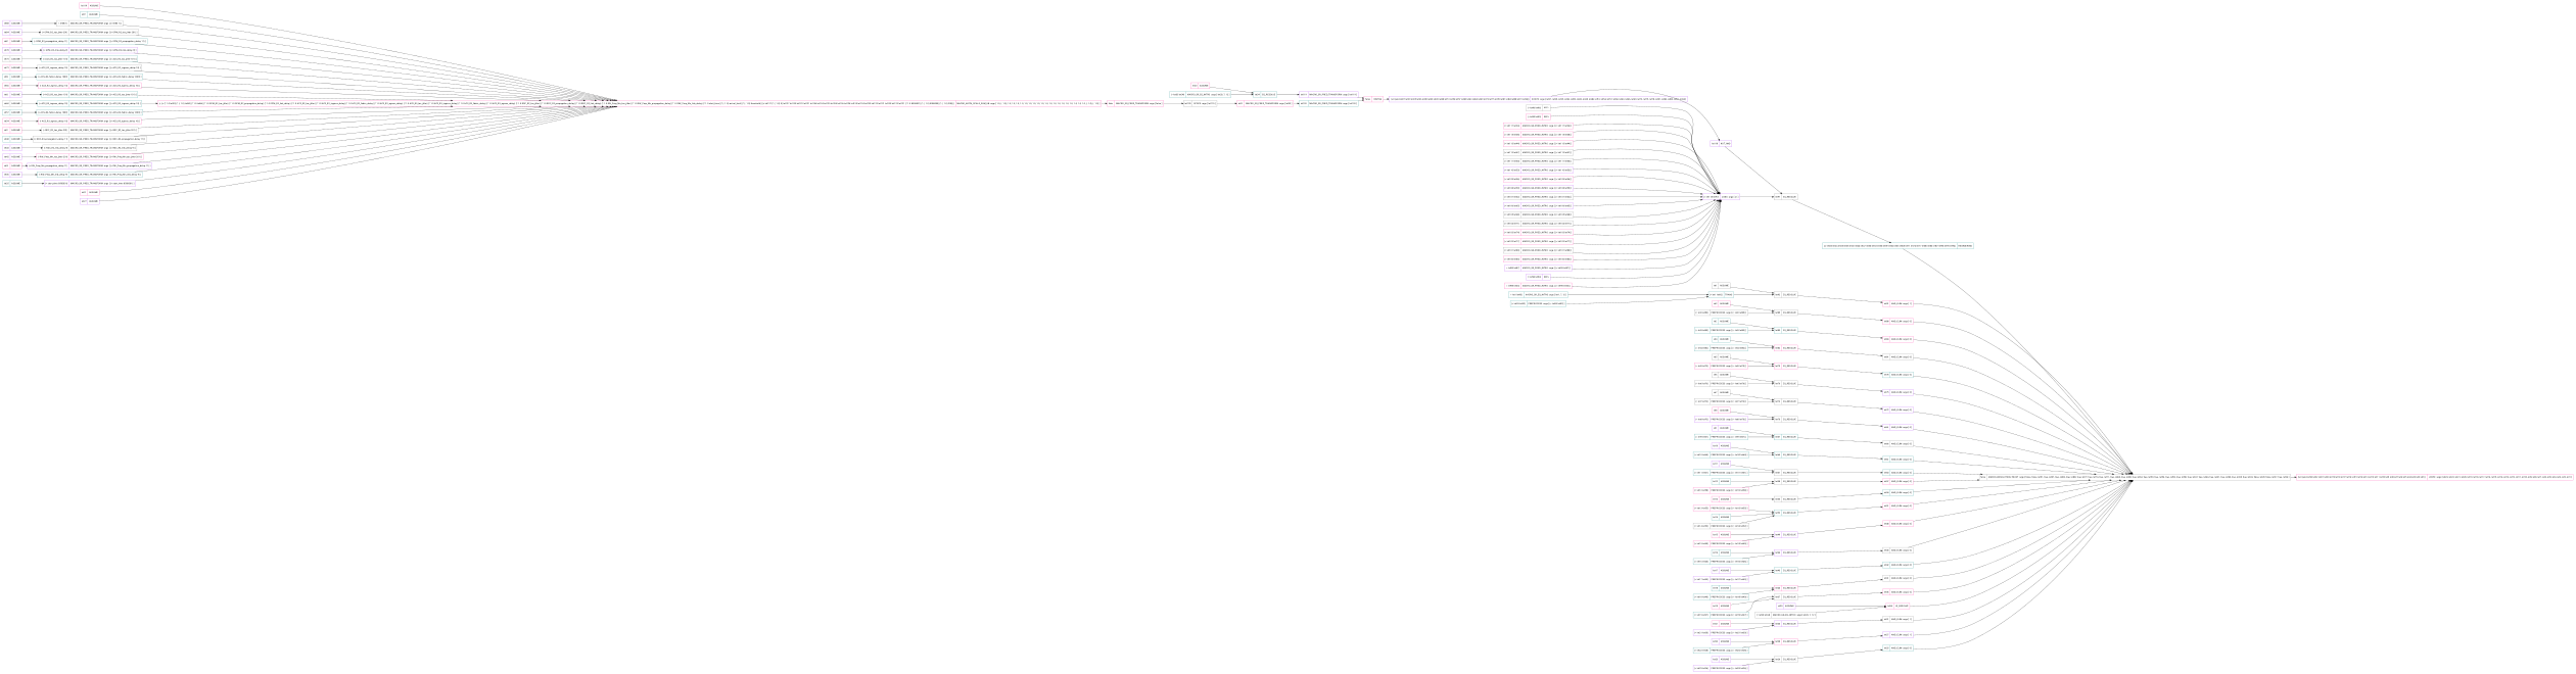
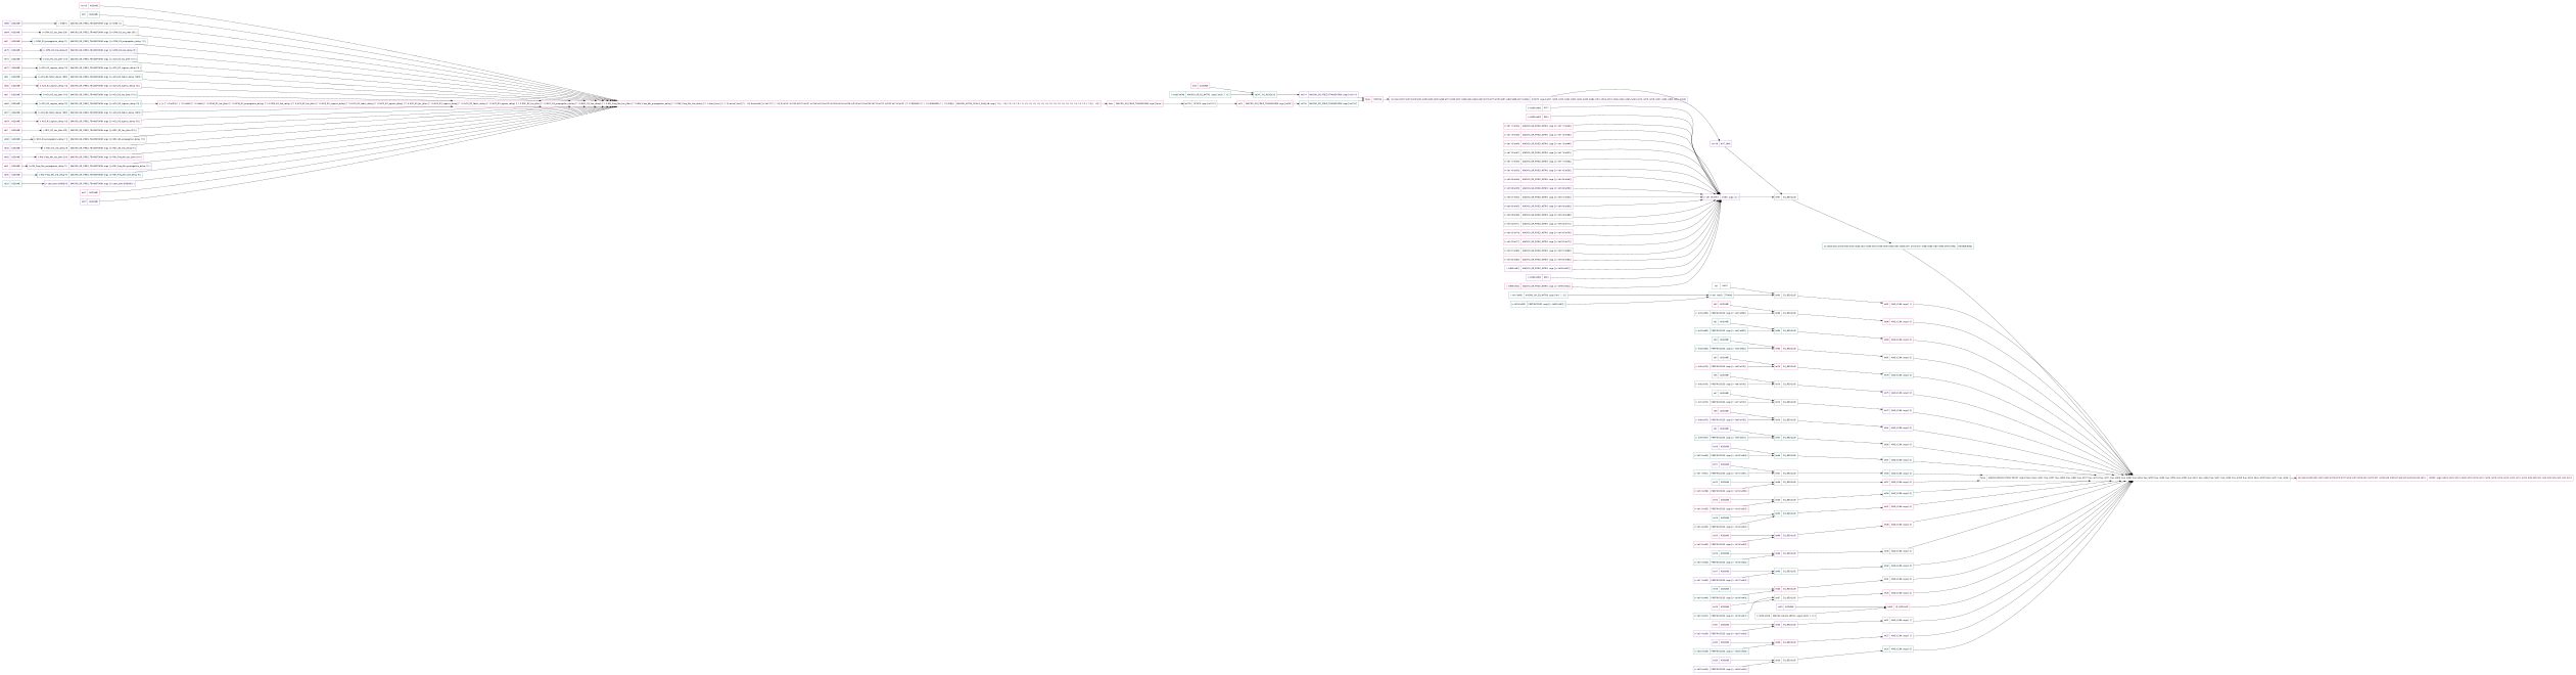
  digraph {
    fontname=Roboto
    rankdir=LR
    node [color=deeppink fontname=Roboto shape=record]
    edge [fontname=Roboto]
    n1 [label="{(not (and let23 let22 let21 let20 let19 let18 let17 let16 let15 let14 let13 let12 let11 let10 let9 let8 let7 let6 let5 let4 let3 let2 let1))|SCOPE :args [ let23, let22, let21, let20, let19, let18, let17, let16, let15, let14, let13, let12, let11, let10, let9, let8, let7, let6, let5, let4, let3, let2, let1 ]}"]
    n2 [color=gray40 label="{false|MACRO_RESOLUTION_TRUST :args [ false, false, let91, true, let87, true, let83, true, let80, true, let77, true, let74, true, let71, true, let68, true, let65, true, let62, true, let59, true, let56, true, let53, true, let50, true, let47, true, let44, true, let41, true, let38, true, let35, true, let33, false, let29, false, let27, true, let24 ]}"]
    n3 [color=teal label="{(or let33 let24 let35 let38 let41 let44 let47 let50 let53 let56 let59 let62 let65 let68 let71 let74 let77 let80 let83 let87 let96 let95 let94)|REORDERING}"]
    n4 [color=gray40 label="{let97|EQ_RESOLVE}"]
    n5 [color=purple label="{let118|NOT_AND}"]
    n6 [color=purple label="{(not (and let27 let29 let25 let36 let39 let42 let45 let48 let51 let54 let57 let60 let63 let66 let69 let72 let75 let78 let81 let84 let88 let91 let34))|SCOPE :args [ let27, let29, let25, let36, let39, let42, let45, let48, let51, let54, let57, let60, let63, let66, let69, let72, let75, let78, let81, let84, let88, let91, let34 ]}"]
    n7 [label="{false|CONTRA}"]
    n8 [color=purple label="{let119|MACRO_SR_PRED_TRANSFORM :args [ let119 ]}"]
    n9 [color=teal label="{let34|EQ_RESOLVE}"]
    n10 [label="{let20|ASSUME}"]
    n11 [color=teal label="{(= let20 let34)|MACRO_SR_EQ_INTRO :args [ let20, 7, 12 ]}"]
    n12 [color=teal label="{let120|MACRO_SR_PRED_TRANSFORM :args [ let120 ]}"]
    n13 [label="{let33|MACRO_SR_PRED_TRANSFORM :args [ let33 ]}"]
    n14 [color=gray40 label="{let120|SCOPE :args [ let119 ]}"]
    n15 [label="{false|MACRO_SR_PRED_TRANSFORM :args [ false ]}"]
    n16 [label="{(\< (+ (* 1.0 let32) (* (- 1.0) let90) (* 1.0 let86) (* 1.0 GPM_R2_tas_jitter) (* 1.0 GPM_R2_propagation_delay) (* 1.0 GPM_R2_link_delay) (* 1.0 ACS_R2_tas_jitter) (* 1.0 ACS_R2_ingress_delay) (* 1.0 ACS_R2_fabric_delay) (* 1.0 ACS_R2_egress_delay) (* 1.0 ACS_R3_tas_jitter) (* 1.0 ACS_R3_ingress_delay) (* 1.0 ACS_R3_fabric_delay) (* 1.0 ACS_R3_egress_delay) (* 1.0 RDC_R2_tas_jitter) (* 1.0 RDC_R2_propagation_delay) (* 1.0 RDC_R2_link_delay) (* 1.0 RW_Pmp_Mn_tas_jitter) (* 1.0 RW_Pmp_Mn_propagation_delay) (* 1.0 RW_Pmp_Mn_link_delay) (* 1.0 start_time) (* (- 1.0) arrival_limit) (* (- 1.0) threshold)) (+ let127 (* (- 1.0) 0) let127 let123 let122 let121 let126 let124 let125 let124 let126 let124 let125 let124 let123 let122 let121 let123 let122 let121 (* 1.0 8500001) (* (- 1.0) 9000000) (* (- 1.0) 200)))|MACRO_ARITH_SCALE_SUM_UB :args [ 1.0, (- 1.0), 1.0, 1.0, 1.0, 1.0, 1.0, 1.0, 1.0, 1.0, 1.0, 1.0, 1.0, 1.0, 1.0, 1.0, 1.0, 1.0, 1.0, 1.0, 1.0, (- 1.0), (- 1.0) ]}"]
    n17 [label="{let119|ASSUME}"]
    n18 [color=teal label="{let91|ASSUME}"]
    n19 [color=gray40 label="{(\< let86 1)|MACRO_SR_PRED_TRANSFORM :args [ (\< let86 1) ]}"]
    n20 [color=purple label="{let88|ASSUME}"]
    n21 [color=gray40 label="{(\< GPM_R2_tas_jitter 201)|MACRO_SR_PRED_TRANSFORM :args [ (\< GPM_R2_tas_jitter 201) ]}"]
    n22 [color=purple label="{let84|ASSUME}"]
    n23 [color=teal label="{(\< GPM_R2_propagation_delay 11)|MACRO_SR_PRED_TRANSFORM :args [ (\< GPM_R2_propagation_delay 11) ]}"]
    n24 [label="{let81|ASSUME}"]
    n25 [color=purple label="{(\< GPM_R2_link_delay 9)|MACRO_SR_PRED_TRANSFORM :args [ (\< GPM_R2_link_delay 9) ]}"]
    n26 [color=purple label="{let78|ASSUME}"]
    n27 [color=teal label="{(\< ACS_R2_tas_jitter 101)|MACRO_SR_PRED_TRANSFORM :args [ (\< ACS_R2_tas_jitter 101) ]}"]
    n28 [color=gray40 label="{let75|ASSUME}"]
    n29 [color=gray40 label="{(\< ACS_R2_ingress_delay 10)|MACRO_SR_PRED_TRANSFORM :args [ (\< ACS_R2_ingress_delay 10) ]}"]
    n30 [label="{let72|ASSUME}"]
    n31 [color=teal label="{(\< ACS_R2_fabric_delay 1009)|MACRO_SR_PRED_TRANSFORM :args [ (\< ACS_R2_fabric_delay 1009) ]}"]
    n32 [color=teal label="{let69|ASSUME}"]
    n33 [label="{(\< ACS_R2_egress_delay 10)|MACRO_SR_PRED_TRANSFORM :args [ (\< ACS_R2_egress_delay 10) ]}"]
    n34 [label="{let66|ASSUME}"]
    n35 [color=teal label="{(\< ACS_R3_tas_jitter 101)|MACRO_SR_PRED_TRANSFORM :args [ (\< ACS_R3_tas_jitter 101) ]}"]
    n36 [color=purple label="{let63|ASSUME}"]
    n37 [color=teal label="{(\< ACS_R3_ingress_delay 10)|MACRO_SR_PRED_TRANSFORM :args [ (\< ACS_R3_ingress_delay 10) ]}"]
    n38 [color=gray40 label="{let60|ASSUME}"]
    n39 [color=teal label="{(\< ACS_R3_fabric_delay 1009)|MACRO_SR_PRED_TRANSFORM :args [ (\< ACS_R3_fabric_delay 1009) ]}"]
    n40 [color=teal label="{let57|ASSUME}"]
    n41 [label="{(\< ACS_R3_egress_delay 10)|MACRO_SR_PRED_TRANSFORM :args [ (\< ACS_R3_egress_delay 10) ]}"]
    n42 [label="{let54|ASSUME}"]
    n43 [color=gray40 label="{(\< RDC_R2_tas_jitter 201)|MACRO_SR_PRED_TRANSFORM :args [ (\< RDC_R2_tas_jitter 201) ]}"]
    n44 [label="{let51|ASSUME}"]
    n45 [color=gray40 label="{(\< RDC_R2_propagation_delay 11)|MACRO_SR_PRED_TRANSFORM :args [ (\< RDC_R2_propagation_delay 11) ]}"]
    n46 [color=teal label="{let48|ASSUME}"]
    n47 [color=gray40 label="{(\< RDC_R2_link_delay 9)|MACRO_SR_PRED_TRANSFORM :args [ (\< RDC_R2_link_delay 9) ]}"]
    n48 [color=purple label="{let45|ASSUME}"]
    n49 [label="{(\< RW_Pmp_Mn_tas_jitter 201)|MACRO_SR_PRED_TRANSFORM :args [ (\< RW_Pmp_Mn_tas_jitter 201) ]}"]
    n50 [color=purple label="{let42|ASSUME}"]
    n51 [color=purple label="{(\< RW_Pmp_Mn_propagation_delay 11)|MACRO_SR_PRED_TRANSFORM :args [ (\< RW_Pmp_Mn_propagation_delay 11) ]}"]
    n52 [label="{let39|ASSUME}"]
    n53 [color=teal label="{(\< RW_Pmp_Mn_link_delay 9)|MACRO_SR_PRED_TRANSFORM :args [ (\< RW_Pmp_Mn_link_delay 9) ]}"]
    n54 [color=purple label="{let36|ASSUME}"]
    n55 [color=purple label="{(\< start_time 8500001)|MACRO_SR_PRED_TRANSFORM :args [ (\< start_time 8500001) ]}"]
    n56 [color=teal label="{let25|ASSUME}"]
    n57 [label="{let29|ASSUME}"]
    n58 [color=purple label="{let27|ASSUME}"]
    n59 [color=purple label="{(= let118 let97)|CONG :args [ or ]}"]
    n60 [color=gray40 label="{(= let96 let96)|REFL}"]
    n61 [label="{(= let95 let95)|REFL}"]
    n62 [label="{(= let117 let24)|MACRO_SR_PRED_INTRO :args [ (= let117 let24) ]}"]
    n63 [label="{(= let115 let38)|MACRO_SR_PRED_INTRO :args [ (= let115 let38) ]}"]
    n64 [label="{(= let113 let44)|MACRO_SR_PRED_INTRO :args [ (= let113 let44) ]}"]
    n65 [color=gray40 label="{(= let112 let47)|MACRO_SR_PRED_INTRO :args [ (= let112 let47) ]}"]
    n66 [color=gray40 label="{(= let111 let50)|MACRO_SR_PRED_INTRO :args [ (= let111 let50) ]}"]
    n67 [color=purple label="{(= let110 let53)|MACRO_SR_PRED_INTRO :args [ (= let110 let53) ]}"]
    n68 [label="{(= let109 let56)|MACRO_SR_PRED_INTRO :args [ (= let109 let56) ]}"]
    n69 [color=purple label="{(= let108 let59)|MACRO_SR_PRED_INTRO :args [ (= let108 let59) ]}"]
    n70 [color=gray40 label="{(= let107 let62)|MACRO_SR_PRED_INTRO :args [ (= let107 let62) ]}"]
    n71 [color=purple label="{(= let106 let65)|MACRO_SR_PRED_INTRO :args [ (= let106 let65) ]}"]
    n72 [color=gray40 label="{(= let105 let68)|MACRO_SR_PRED_INTRO :args [ (= let105 let68) ]}"]
    n73 [color=gray40 label="{(= let104 let71)|MACRO_SR_PRED_INTRO :args [ (= let104 let71) ]}"]
    n74 [label="{(= let103 let74)|MACRO_SR_PRED_INTRO :args [ (= let103 let74) ]}"]
    n75 [label="{(= let102 let77)|MACRO_SR_PRED_INTRO :args [ (= let102 let77) ]}"]
    n76 [color=gray40 label="{(= let101 let80)|MACRO_SR_PRED_INTRO :args [ (= let101 let80) ]}"]
    n77 [label="{(= let100 let83)|MACRO_SR_PRED_INTRO :args [ (= let100 let83) ]}"]
    n78 [color=purple label="{(= let99 let87)|MACRO_SR_PRED_INTRO :args [ (= let99 let87) ]}"]
    n79 [color=purple label="{(= let94 let94)|REFL}"]
    n80 [label="{(= let98 let33)|MACRO_SR_PRED_INTRO :args [ (= let98 let33) ]}"]
    n81 [label="{let91|AND_ELIM :args [ 1 ]}"]
    n82 [color=gray40 label="{let92|EQ_RESOLVE}"]
-   n83 [color=gray40 label="{let1|ASSUME}"]
+   n83 [color=gray40 label="{let1|PRED}"]
    n84 [color=teal label="{(= let1 let92)|TRANS}"]
    n85 [color=teal label="{(= let1 let93)|MACRO_SR_EQ_INTRO :args [ let1, 7, 12 ]}"]
    n86 [color=teal label="{(= let93 let92)|PREPROCESS :args [ (= let93 let92) ]}"]
    n87 [label="{let88|AND_ELIM :args [ 0 ]}"]
    n88 [color=gray40 label="{let89|EQ_RESOLVE}"]
    n89 [label="{let2|ASSUME}"]
    n90 [color=gray40 label="{(= let2 let89)|PREPROCESS :args [ (= let2 let89) ]}"]
    n91 [label="{let84|AND_ELIM :args [ 0 ]}"]
    n92 [color=teal label="{let85|EQ_RESOLVE}"]
    n93 [color=teal label="{let3|ASSUME}"]
    n94 [color=teal label="{(= let3 let85)|PREPROCESS :args [ (= let3 let85) ]}"]
    n95 [color=gray40 label="{let81|AND_ELIM :args [ 0 ]}"]
    n96 [label="{let82|EQ_RESOLVE}"]
    n97 [color=teal label="{let4|ASSUME}"]
    n98 [color=teal label="{(= let4 let82)|PREPROCESS :args [ (= let4 let82) ]}"]
    n99 [color=teal label="{let78|AND_ELIM :args [ 0 ]}"]
    n100 [label="{let79|EQ_RESOLVE}"]
    n101 [color=gray40 label="{let5|ASSUME}"]
    n102 [label="{(= let5 let79)|PREPROCESS :args [ (= let5 let79) ]}"]
    n103 [color=purple label="{let75|AND_ELIM :args [ 0 ]}"]
    n104 [color=gray40 label="{let76|EQ_RESOLVE}"]
    n105 [color=gray40 label="{let6|ASSUME}"]
    n106 [color=gray40 label="{(= let6 let76)|PREPROCESS :args [ (= let6 let76) ]}"]
    n107 [color=purple label="{let72|AND_ELIM :args [ 0 ]}"]
    n108 [color=gray40 label="{let73|EQ_RESOLVE}"]
    n109 [color=gray40 label="{let7|ASSUME}"]
    n110 [color=gray40 label="{(= let7 let73)|PREPROCESS :args [ (= let7 let73) ]}"]
    n111 [color=purple label="{let69|AND_ELIM :args [ 0 ]}"]
    n112 [color=gray40 label="{let70|EQ_RESOLVE}"]
    n113 [label="{let8|ASSUME}"]
    n114 [color=purple label="{(= let8 let70)|PREPROCESS :args [ (= let8 let70) ]}"]
    n115 [color=gray40 label="{let66|AND_ELIM :args [ 0 ]}"]
    n116 [color=teal label="{let67|EQ_RESOLVE}"]
    n117 [color=purple label="{let9|ASSUME}"]
    n118 [color=teal label="{(= let9 let67)|PREPROCESS :args [ (= let9 let67) ]}"]
    n119 [color=teal label="{let63|AND_ELIM :args [ 0 ]}"]
    n120 [color=teal label="{let64|EQ_RESOLVE}"]
    n121 [color=purple label="{let10|ASSUME}"]
    n122 [color=teal label="{(= let10 let64)|PREPROCESS :args [ (= let10 let64) ]}"]
    n123 [color=teal label="{let60|AND_ELIM :args [ 0 ]}"]
    n124 [color=gray40 label="{let61|EQ_RESOLVE}"]
    n125 [color=purple label="{let11|ASSUME}"]
    n126 [color=teal label="{(= let11 let61)|PREPROCESS :args [ (= let11 let61) ]}"]
    n127 [label="{let57|AND_ELIM :args [ 0 ]}"]
    n128 [color=gray40 label="{let58|EQ_RESOLVE}"]
    n129 [color=teal label="{let12|ASSUME}"]
    n130 [label="{(= let12 let58)|PREPROCESS :args [ (= let12 let58) ]}"]
    n131 [color=teal label="{let54|AND_ELIM :args [ 0 ]}"]
    n132 [color=gray40 label="{let55|EQ_RESOLVE}"]
    n133 [label="{let13|ASSUME}"]
    n134 [label="{(= let13 let55)|PREPROCESS :args [ (= let13 let55) ]}"]
    n135 [label="{let51|AND_ELIM :args [ 0 ]}"]
    n136 [color=teal label="{let52|EQ_RESOLVE}"]
    n137 [color=teal label="{let14|ASSUME}"]
    n138 [color=gray40 label="{(= let14 let52)|PREPROCESS :args [ (= let14 let52) ]}"]
    n139 [label="{let48|AND_ELIM :args [ 0 ]}"]
    n140 [color=purple label="{let49|EQ_RESOLVE}"]
    n141 [label="{let15|ASSUME}"]
    n142 [label="{(= let15 let49)|PREPROCESS :args [ (= let15 let49) ]}"]
    n143 [color=gray40 label="{let45|AND_ELIM :args [ 0 ]}"]
    n144 [color=purple label="{let46|EQ_RESOLVE}"]
    n145 [color=teal label="{let16|ASSUME}"]
    n146 [color=teal label="{(= let16 let46)|PREPROCESS :args [ (= let16 let46) ]}"]
    n147 [color=teal label="{let42|AND_ELIM :args [ 0 ]}"]
    n148 [color=teal label="{let43|EQ_RESOLVE}"]
    n149 [color=purple label="{let17|ASSUME}"]
    n150 [color=purple label="{(= let17 let43)|PREPROCESS :args [ (= let17 let43) ]}"]
    n151 [color=gray40 label="{let39|AND_ELIM :args [ 0 ]}"]
    n152 [label="{let40|EQ_RESOLVE}"]
    n153 [color=teal label="{let18|ASSUME}"]
    n154 [color=teal label="{(= let18 let40)|PREPROCESS :args [ (= let18 let40) ]}"]
    n155 [label="{let36|AND_ELIM :args [ 0 ]}"]
    n156 [color=gray40 label="{let37|EQ_RESOLVE}"]
    n157 [label="{let19|ASSUME}"]
    n158 [color=teal label="{(= let19 let37)|PREPROCESS :args [ (= let19 let37) ]}"]
    n159 [label="{let34|EQ_RESOLVE}"]
    n160 [color=purple label="{let20|ASSUME}"]
    n161 [color=gray40 label="{(= let20 let34)|MACRO_SR_EQ_INTRO :args [ let20, 7, 12 ]}"]
    n162 [color=gray40 label="{let29|AND_ELIM :args [ 1 ]}"]
    n163 [color=purple label="{let30|EQ_RESOLVE}"]
    n164 [label="{let21|ASSUME}"]
    n165 [color=purple label="{(= let21 let30)|PREPROCESS :args [ (= let21 let30) ]}"]
    n166 [color=purple label="{let27|AND_ELIM :args [ 1 ]}"]
    n167 [label="{let28|EQ_RESOLVE}"]
    n168 [color=purple label="{let22|ASSUME}"]
    n169 [color=teal label="{(= let22 let28)|PREPROCESS :args [ (= let22 let28) ]}"]
    n170 [color=teal label="{let25|AND_ELIM :args [ 0 ]}"]
    n171 [color=gray40 label="{let26|EQ_RESOLVE}"]
    n172 [color=purple label="{let23|ASSUME}"]
    n173 [color=purple label="{(= let23 let26)|PREPROCESS :args [ (= let23 let26) ]}"]
    n2 -> n1
    n3 -> n2
    n4 -> n3
    n5 -> n4
    n6 -> n5
    n7 -> n6
    n8 -> n7
    n9 -> n8
    n10 -> n9
    n11 -> n9
    n12 -> n7
    n13 -> n12
    n14 -> n13
    n15 -> n14
    n16 -> n15
    n17 -> n16
    n18 -> n16
    n19 -> n16
    n20 -> n19
    n21 -> n16
    n22 -> n21
    n23 -> n16
    n24 -> n23
    n25 -> n16
    n26 -> n25
    n27 -> n16
    n28 -> n27
    n29 -> n16
    n30 -> n29
    n31 -> n16
    n32 -> n31
    n33 -> n16
    n34 -> n33
    n35 -> n16
    n36 -> n35
    n37 -> n16
    n38 -> n37
    n39 -> n16
    n40 -> n39
    n41 -> n16
    n42 -> n41
    n43 -> n16
    n44 -> n43
    n45 -> n16
    n46 -> n45
    n47 -> n16
    n48 -> n47
    n49 -> n16
    n50 -> n49
    n51 -> n16
    n52 -> n51
    n53 -> n16
    n54 -> n53
    n55 -> n16
    n56 -> n55
    n57 -> n16
    n58 -> n16
    n59 -> n4
    n60 -> n59
    n61 -> n59
    n62 -> n59
    n63 -> n59
    n64 -> n59
    n65 -> n59
    n66 -> n59
    n67 -> n59
    n68 -> n59
    n69 -> n59
    n70 -> n59
    n71 -> n59
    n72 -> n59
    n73 -> n59
    n74 -> n59
    n75 -> n59
    n76 -> n59
    n77 -> n59
    n78 -> n59
    n79 -> n59
    n80 -> n59
    n81 -> n2
    n82 -> n81
    n83 -> n82
    n84 -> n82
    n85 -> n84
    n86 -> n84
    n87 -> n2
    n88 -> n87
    n89 -> n88
    n90 -> n88
    n91 -> n2
    n92 -> n91
    n93 -> n92
    n94 -> n92
    n95 -> n2
    n96 -> n95
    n97 -> n96
    n98 -> n96
    n99 -> n2
    n100 -> n99
    n101 -> n100
    n102 -> n100
    n103 -> n2
    n104 -> n103
    n105 -> n104
    n106 -> n104
    n107 -> n2
    n108 -> n107
    n109 -> n108
    n110 -> n108
    n111 -> n2
    n112 -> n111
    n113 -> n112
    n114 -> n112
    n115 -> n2
    n116 -> n115
    n117 -> n116
    n118 -> n116
    n119 -> n2
    n120 -> n119
    n121 -> n120
    n122 -> n120
    n123 -> n2
    n124 -> n123
    n125 -> n124
    n126 -> n124
    n127 -> n2
    n128 -> n127
    n129 -> n128
    n130 -> n128
    n131 -> n2
    n132 -> n131
    n133 -> n132
-   n134 -> n136
+   n134 -> n132
    n135 -> n2
    n136 -> n135
    n137 -> n136
    n138 -> n136
    n139 -> n2
    n140 -> n139
    n141 -> n140
    n142 -> n140
    n143 -> n2
    n144 -> n143
    n145 -> n144
    n146 -> n144
    n147 -> n2
    n148 -> n147
    n149 -> n148
    n150 -> n148
    n151 -> n2
    n152 -> n151
    n153 -> n152
    n154 -> n152
    n155 -> n2
    n156 -> n155
    n157 -> n156
    n158 -> n156
    n159 -> n2
    n160 -> n159
    n161 -> n159
    n162 -> n2
    n163 -> n162
    n164 -> n163
    n165 -> n163
    n166 -> n2
    n167 -> n166
    n168 -> n167
    n169 -> n167
    n170 -> n2
    n171 -> n170
    n172 -> n171
    n173 -> n171
  }
